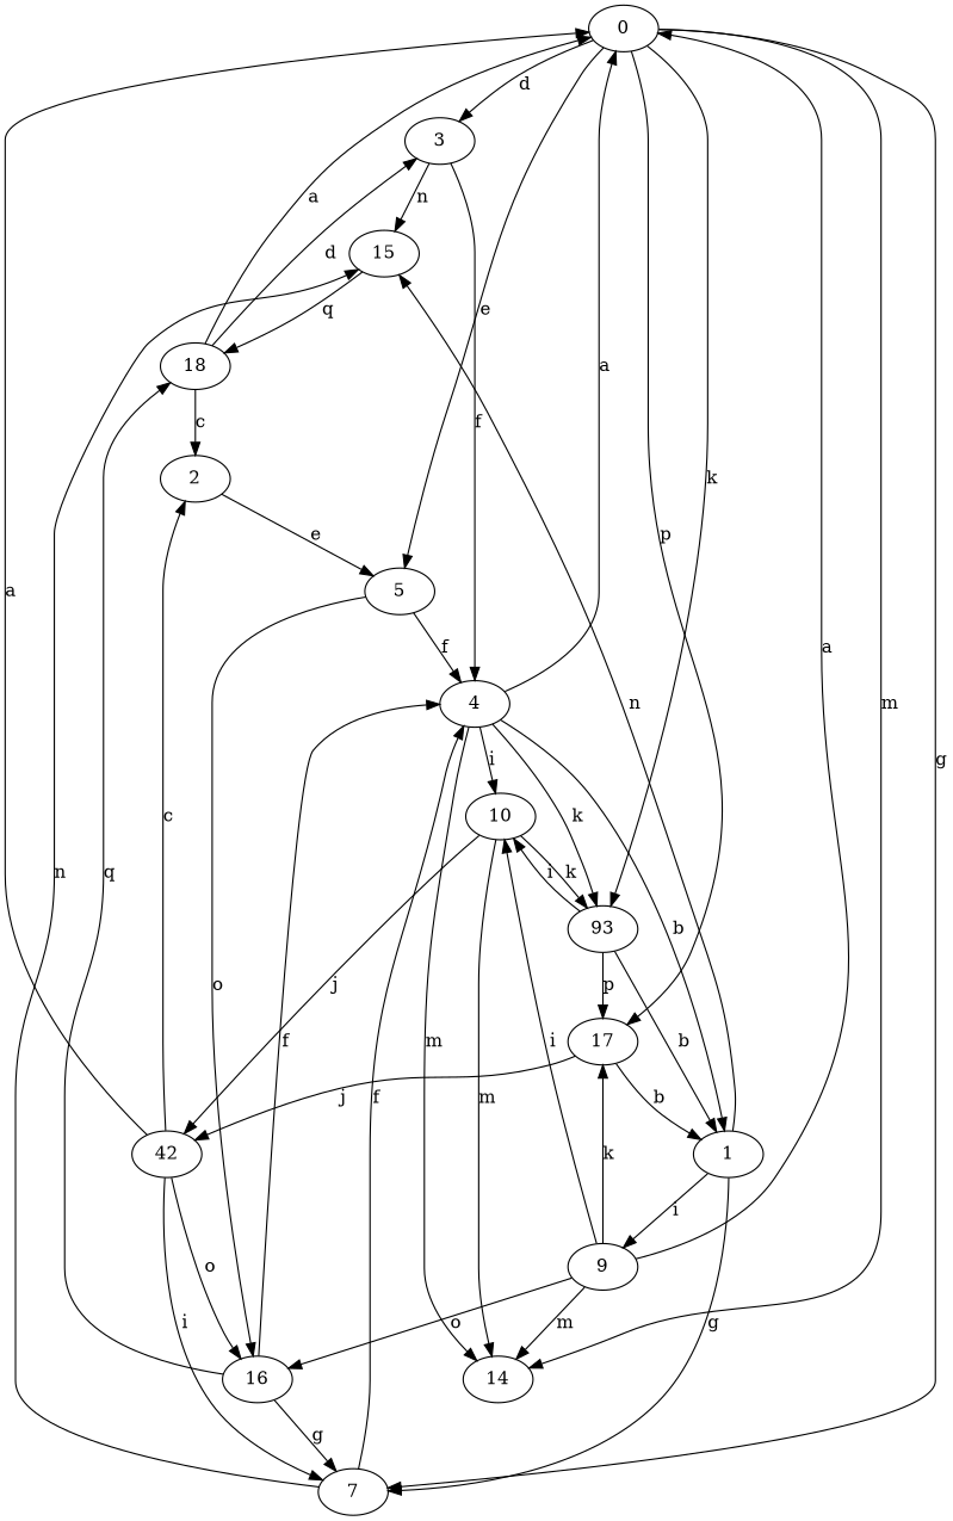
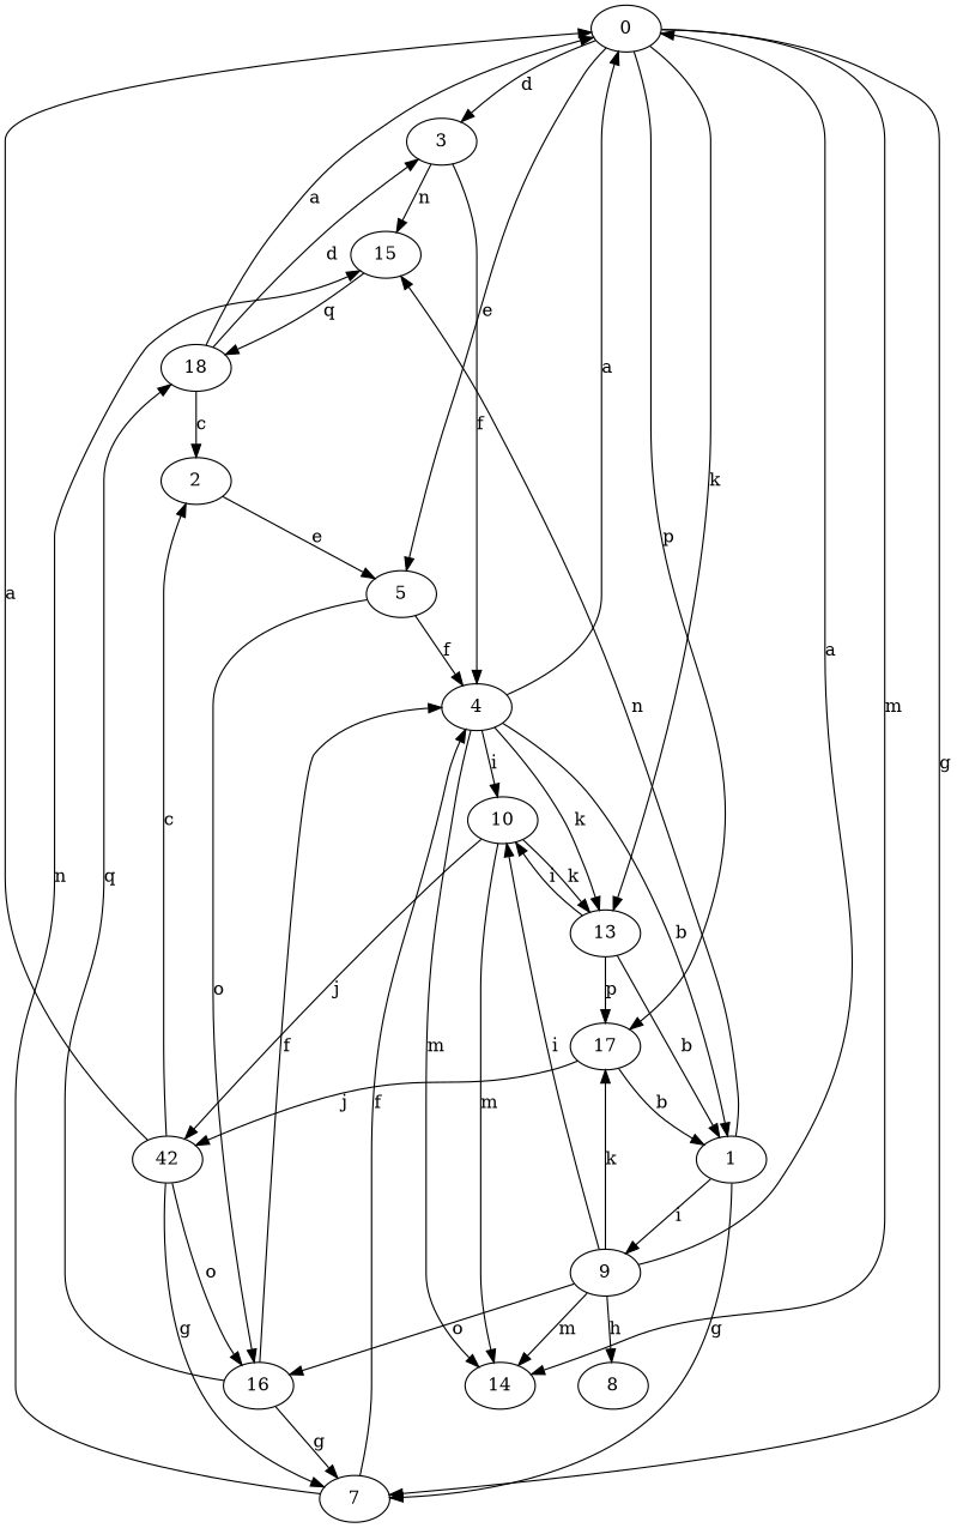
  strict digraph {
    0
    3
    5
    7
-   13 [label=93]
+   13
    14
    17
    15
    n9 [label=4]
    16
    1
    10
    n13 [label=42]
    9
+   8
    18
    2
    0 -> 3 [label=d]
    0 -> 5 [label=e]
    0 -> 7 [label=g]
    0 -> 13 [label=k]
    0 -> 14 [label=m]
    0 -> 17 [label=p]
    3 -> 15 [label=n]
    3 -> n9 [label=f]
    5 -> n9 [label=f]
    5 -> 16 [label=o]
    7 -> 15 [label=n]
    7 -> n9 [label=f]
    13 -> 17 [label=p]
    13 -> 1 [label=b]
    13 -> 10 [label=i]
    17 -> 1 [label=b]
    17 -> n13 [label=j]
    15 -> 18 [label=q]
    n9 -> 0 [label=a]
    n9 -> 13 [label=k]
    n9 -> 14 [label=m]
    n9 -> 1 [label=b]
    n9 -> 10 [label=i]
    16 -> 7 [label=g]
    16 -> n9 [label=f]
    16 -> 18 [label=q]
    1 -> 7 [label=g]
    1 -> 15 [label=n]
    1 -> 9 [label=i]
    10 -> 13 [label=k]
    10 -> 14 [label=m]
    10 -> n13 [label=j]
    n13 -> 0 [label=a]
-   n13 -> 7 [label=i]
+   n13 -> 7 [label=g]
    n13 -> 16 [label=o]
    n13 -> 2 [label=c]
    9 -> 0 [label=a]
    9 -> 14 [label=m]
    9 -> 17 [label=k]
    9 -> 16 [label=o]
    9 -> 10 [label=i]
+   9 -> 8 [label=h]
    18 -> 0 [label=a]
    18 -> 3 [label=d]
    18 -> 2 [label=c]
    2 -> 5 [label=e]
  }
